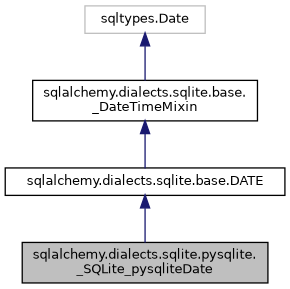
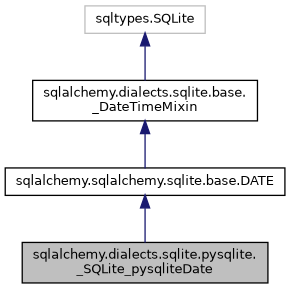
  digraph {
    node [color=black fillcolor=white fontname=Helvetica fontsize=10 shape=record style=filled]
    edge [color=midnightblue dir=back fontname=Helvetica fontsize=10 labelfontname=Helvetica labelfontsize=10 style=solid]
    n1 [fillcolor=grey75 fontcolor=black height=0.2 label="sqlalchemy.dialects.sqlite.pysqlite.\l_SQLite_pysqliteDate" width=0.4]
-   n2 [height=0.2 label="sqlalchemy.dialects.sqlite.base.DATE" width=0.4]
+   n2 [height=0.2 label="sqlalchemy.sqlalchemy.sqlite.base.DATE" width=0.4]
    n3 [height=0.2 label="sqlalchemy.dialects.sqlite.base.\l_DateTimeMixin" width=0.4]
-   n4 [color=grey75 height=0.2 label="sqltypes.Date" width=0.4]
+   n4 [color=grey75 height=0.2 label="sqltypes.SQLite" width=0.4]
    n2 -> n1
    n3 -> n2
    n4 -> n3
  }
